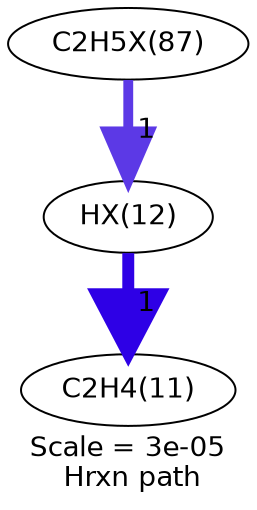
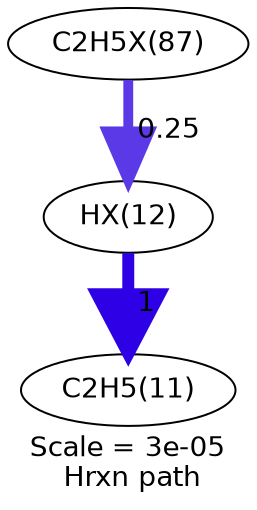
  digraph {
    fontname=Helvetica
    label="Scale = 3e-05\l Hrxn path"
    node [fontname=Helvetica]
    edge [fontname=Helvetica]
    n1 [label="C2H5X(87)"]
    n2 [label="HX(12)"]
-   n3 [label="C2H4(11)"]
-   n1 -> n2 [arrowsize=2.48 color="0.7, 0.75, 0.9" label=" 1" style="setlinewidth(4.95)"]
+   n3 [label="C2H5(11)"]
+   n1 -> n2 [arrowsize=2.48 color="0.7, 0.75, 0.9" label=" 0.25" style="setlinewidth(4.95)"]
    n2 -> n3 [arrowsize=3 color="0.7, 1.5, 0.9" label=" 1" style="setlinewidth(6)"]
  }
